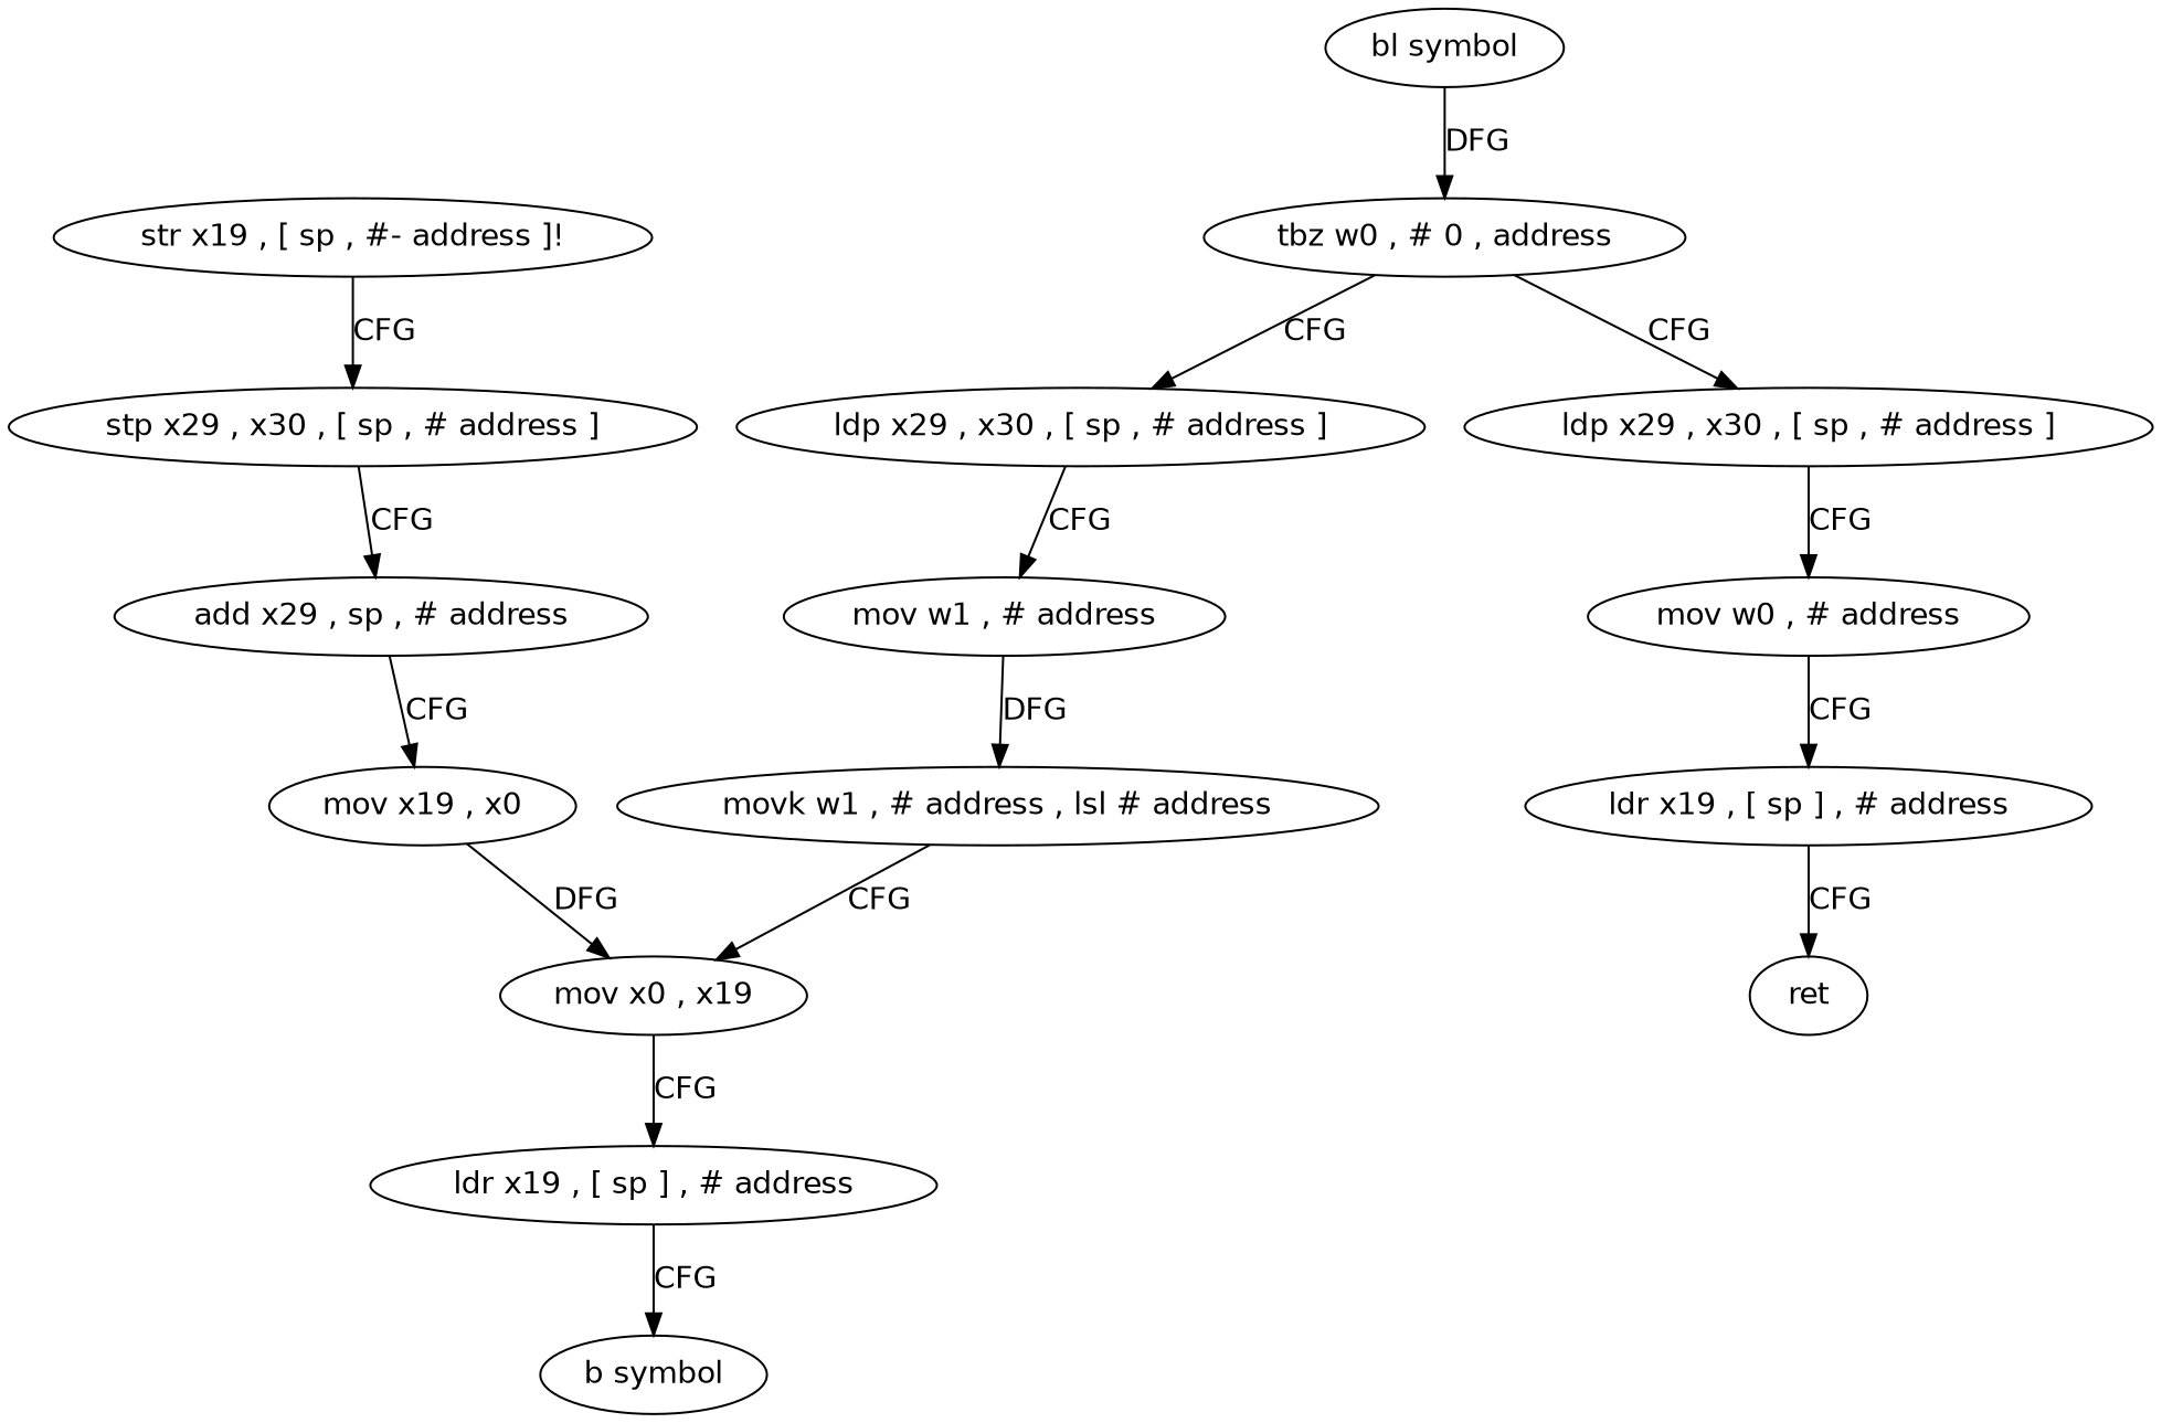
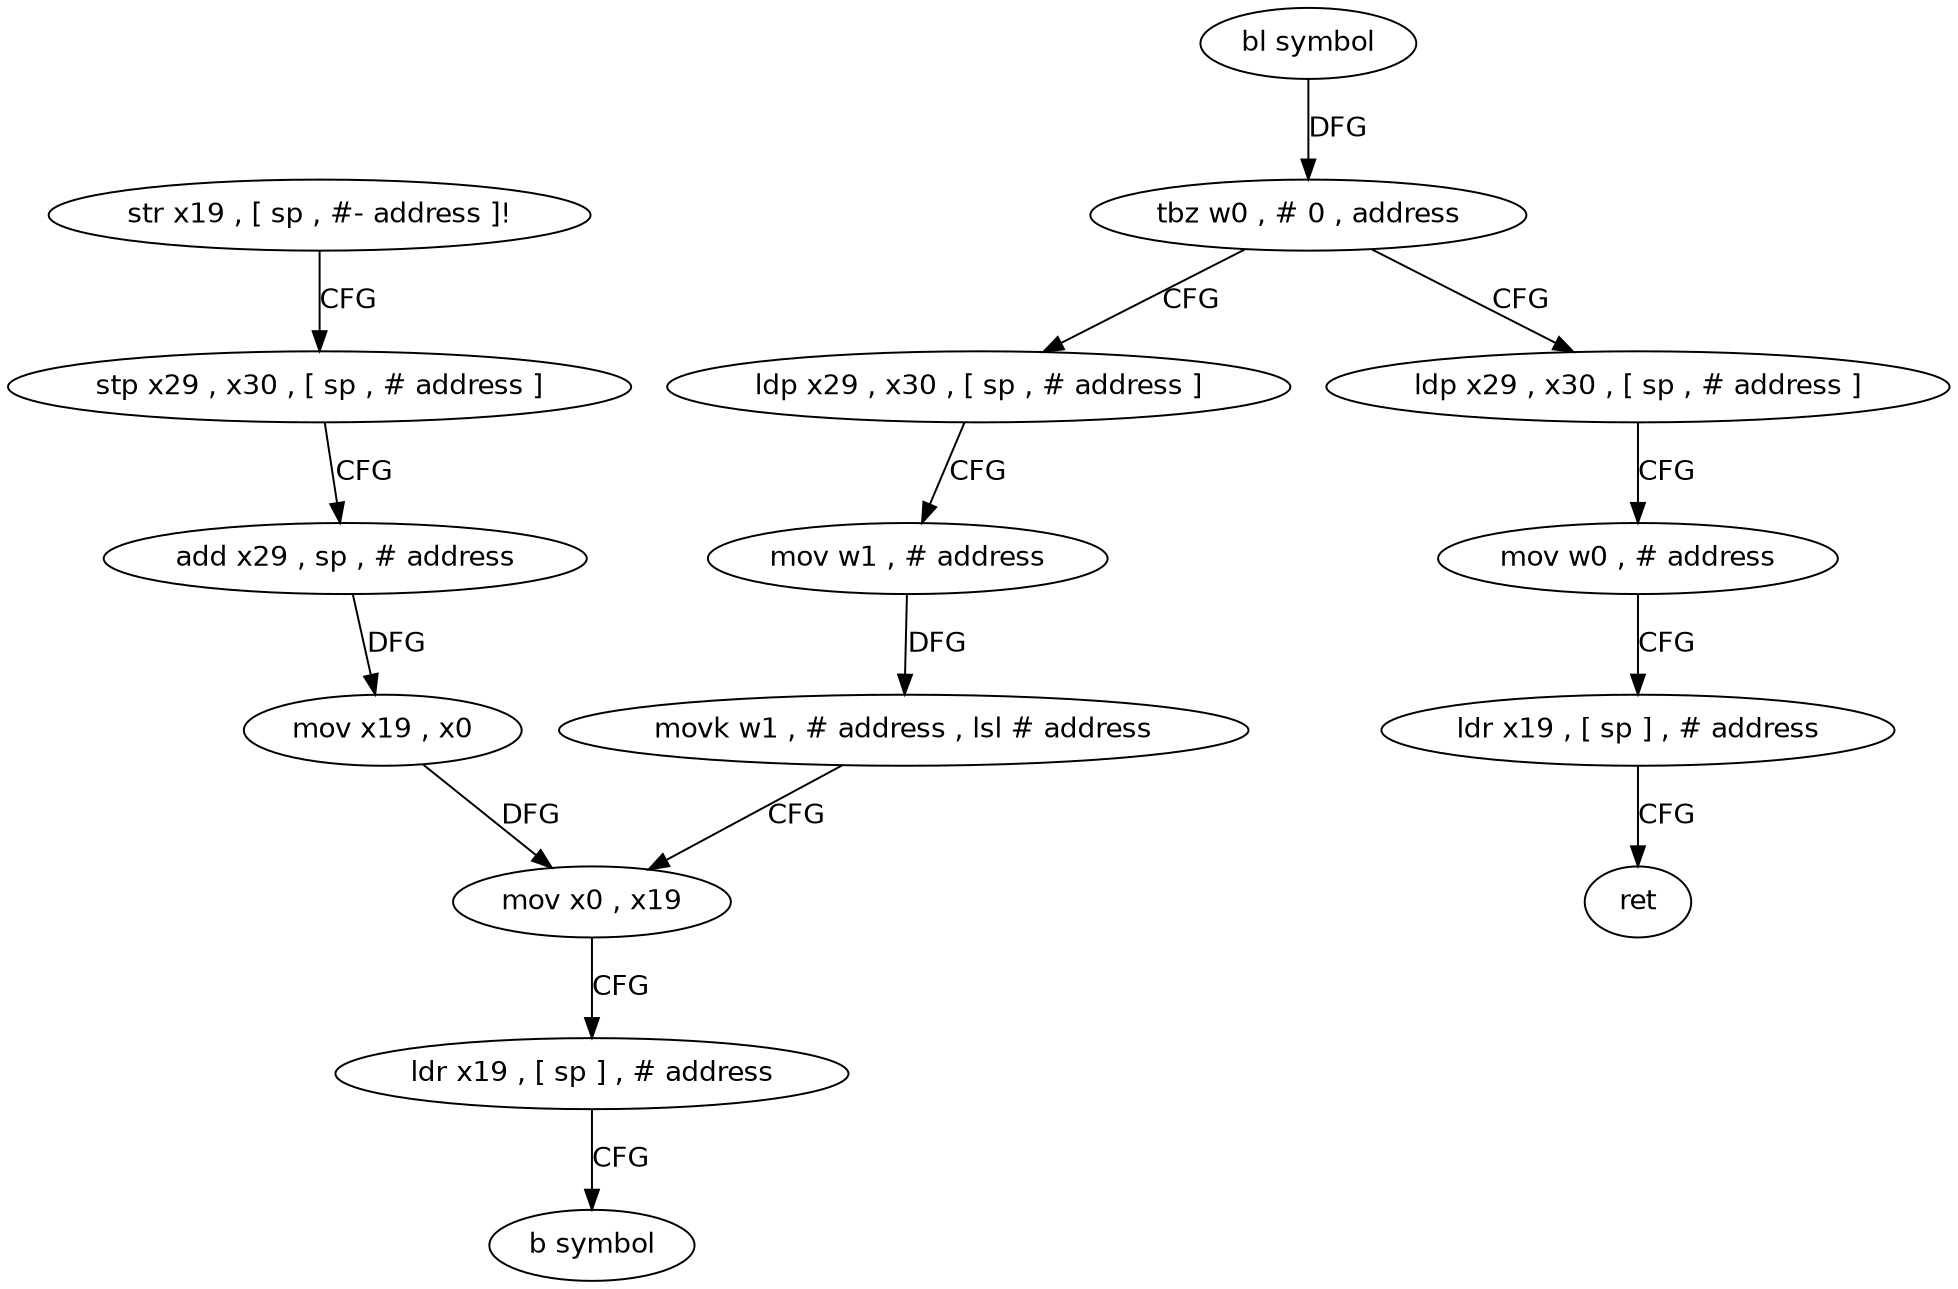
  digraph {
    fontname="DejaVu Sans"
    node [fontname="DejaVu Sans"]
    edge [fontname="DejaVu Sans"]
    n1 [label="str x19 , [ sp , #- address ]!"]
    n2 [label="stp x29 , x30 , [ sp , # address ]"]
    n3 [label="add x29 , sp , # address"]
    n4 [label="mov x19 , x0"]
    n5 [label="mov x0 , x19"]
    n6 [label="bl symbol"]
    n7 [label="tbz w0 , # 0 , address"]
    n8 [label="ldr x19 , [ sp ] , # address"]
    n9 [label="ldp x29 , x30 , [ sp , # address ]"]
    n10 [label="ldp x29 , x30 , [ sp , # address ]"]
    n11 [label="mov w1 , # address"]
    n12 [label="mov w0 , # address"]
    n13 [label="movk w1 , # address , lsl # address"]
    n14 [label="ldr x19 , [ sp ] , # address"]
    n15 [label="b symbol"]
    n16 [label=ret]
    n1 -> n2 [label=CFG]
    n2 -> n3 [label=CFG]
-   n3 -> n4 [label=CFG]
+   n3 -> n4 [label=DFG]
    n4 -> n5 [label=DFG]
    n5 -> n8 [label=CFG]
    n6 -> n7 [label=DFG]
    n7 -> n9 [label=CFG]
    n7 -> n10 [label=CFG]
    n8 -> n15 [label=CFG]
    n9 -> n11 [label=CFG]
    n10 -> n12 [label=CFG]
    n11 -> n13 [label=DFG]
    n12 -> n14 [label=CFG]
    n13 -> n5 [label=CFG]
    n14 -> n16 [label=CFG]
  }
